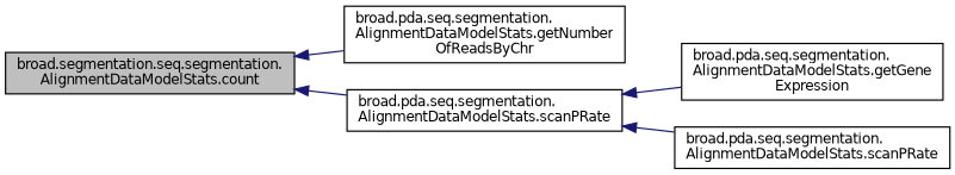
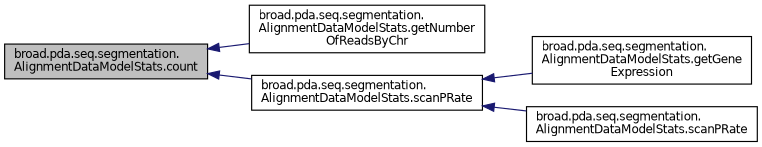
  digraph {
    rankdir=LR
    node [color=black fillcolor=white fontname=Helvetica fontsize=10 shape=record style=filled]
    edge [color=midnightblue dir=back fontname=Helvetica fontsize=10 labelfontname=Helvetica labelfontsize=10 style=solid]
-   n1 [fillcolor=grey75 fontcolor=black height=0.2 label="broad.segmentation.seq.segmentation.\lAlignmentDataModelStats.count" width=0.4]
+   n1 [fillcolor=grey75 fontcolor=black height=0.2 label="broad.pda.seq.segmentation.\lAlignmentDataModelStats.count" width=0.4]
    n2 [height=0.2 label="broad.pda.seq.segmentation.\lAlignmentDataModelStats.getNumber\lOfReadsByChr" width=0.4]
    n3 [height=0.2 label="broad.pda.seq.segmentation.\lAlignmentDataModelStats.scanPRate" width=0.4]
    n4 [height=0.2 label="broad.pda.seq.segmentation.\lAlignmentDataModelStats.getGene\lExpression" width=0.4]
    n5 [height=0.2 label="broad.pda.seq.segmentation.\lAlignmentDataModelStats.scanPRate" width=0.4]
    n1 -> n2
    n1 -> n3
    n3 -> n4
    n3 -> n5
  }
